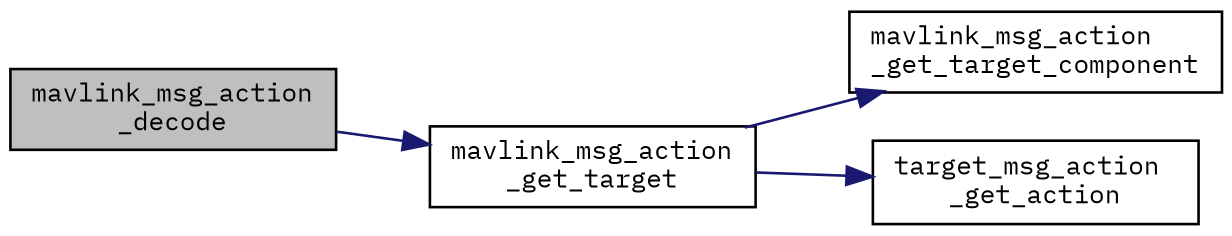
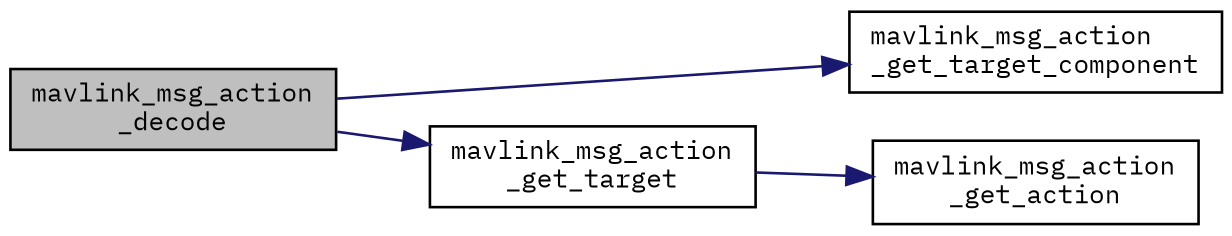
  digraph {
    fontname="IBM Plex Mono"
    rankdir=LR
    node [color=black fillcolor=white fontname="IBM Plex Mono" fontsize=10 shape=record style=filled]
    edge [color=midnightblue fontname="IBM Plex Mono" fontsize=10 labelfontname=Helvetica labelfontsize=10 style=solid]
    n1 [fillcolor=grey75 fontcolor=black height=0.2 label="mavlink_msg_action\l_decode" width=0.4]
    n2 [height=0.2 label="mavlink_msg_action\l_get_target" width=0.4]
    n3 [height=0.2 label="mavlink_msg_action\l_get_target_component" width=0.4]
-   n4 [height=0.2 label="target_msg_action\l_get_action" width=0.4]
+   n4 [height=0.2 label="mavlink_msg_action\l_get_action" width=0.4]
    n1 -> n2
-   n2 -> n3
+   n1 -> n3
    n2 -> n4
  }
